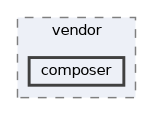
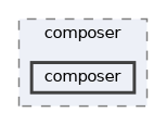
  digraph {
    compound=true
    rankdir=LR
    n1 [color=grey25 fillcolor="#edf0f7" fontname=Helvetica fontsize=10 height=0.2 label=composer shape=box style="filled,bold" width=0.4]
    subgraph cluster_1 {
      bgcolor="#edf0f7"
      fontname=Helvetica
      fontsize=10
-     label=vendor
+     label=composer
      pencolor=grey50
      style="filled,dashed"
      n1
    }
  }
